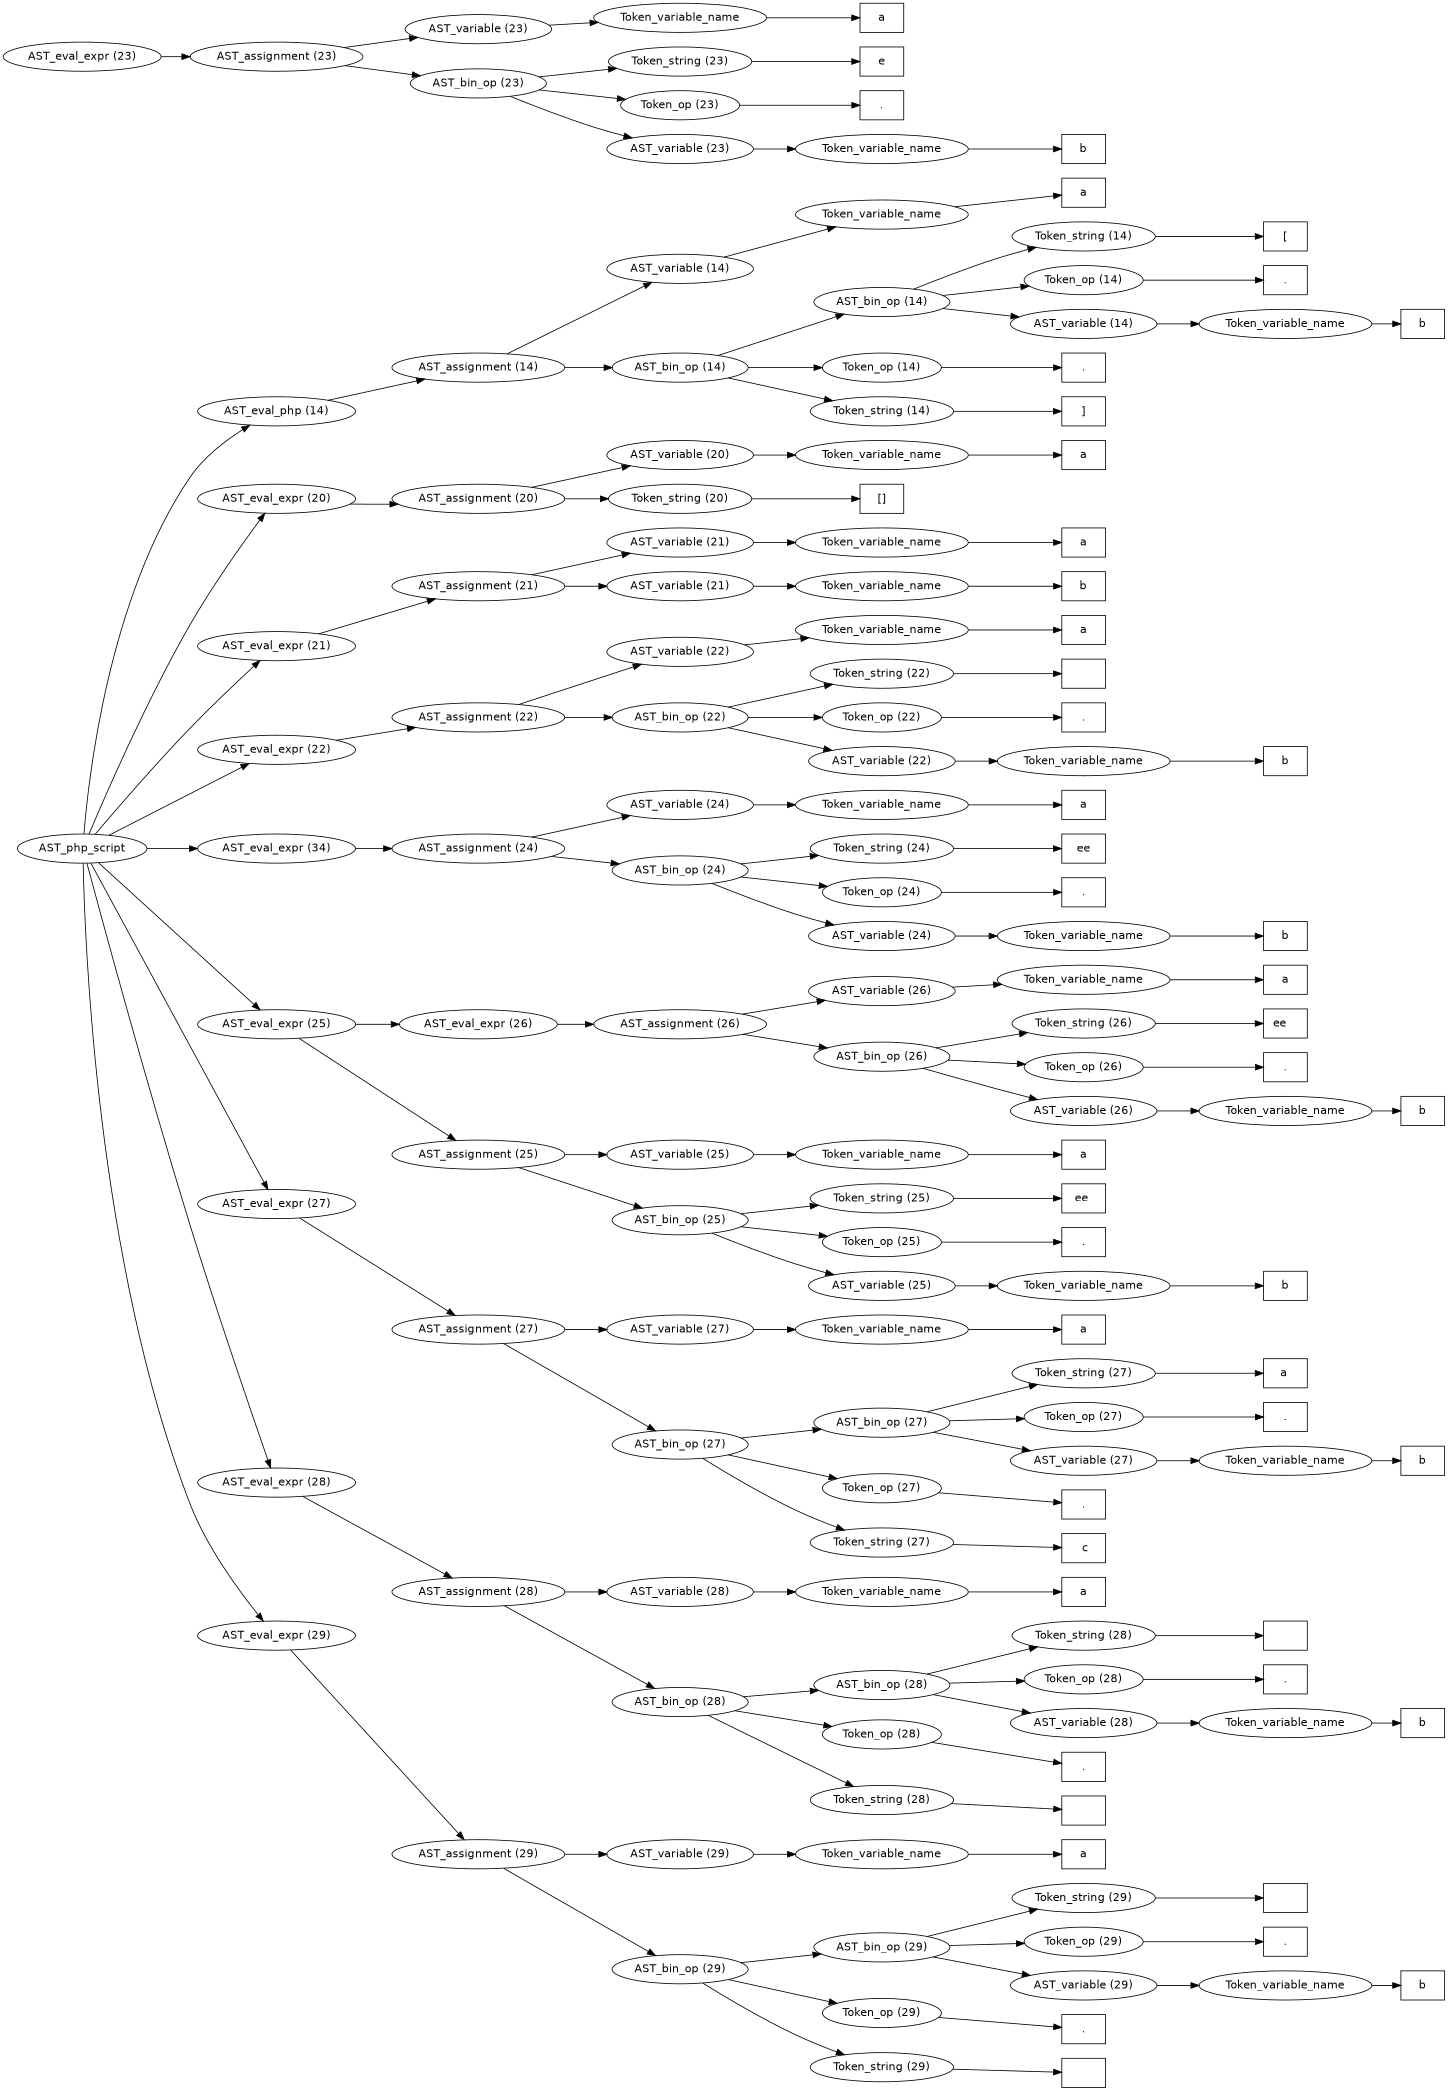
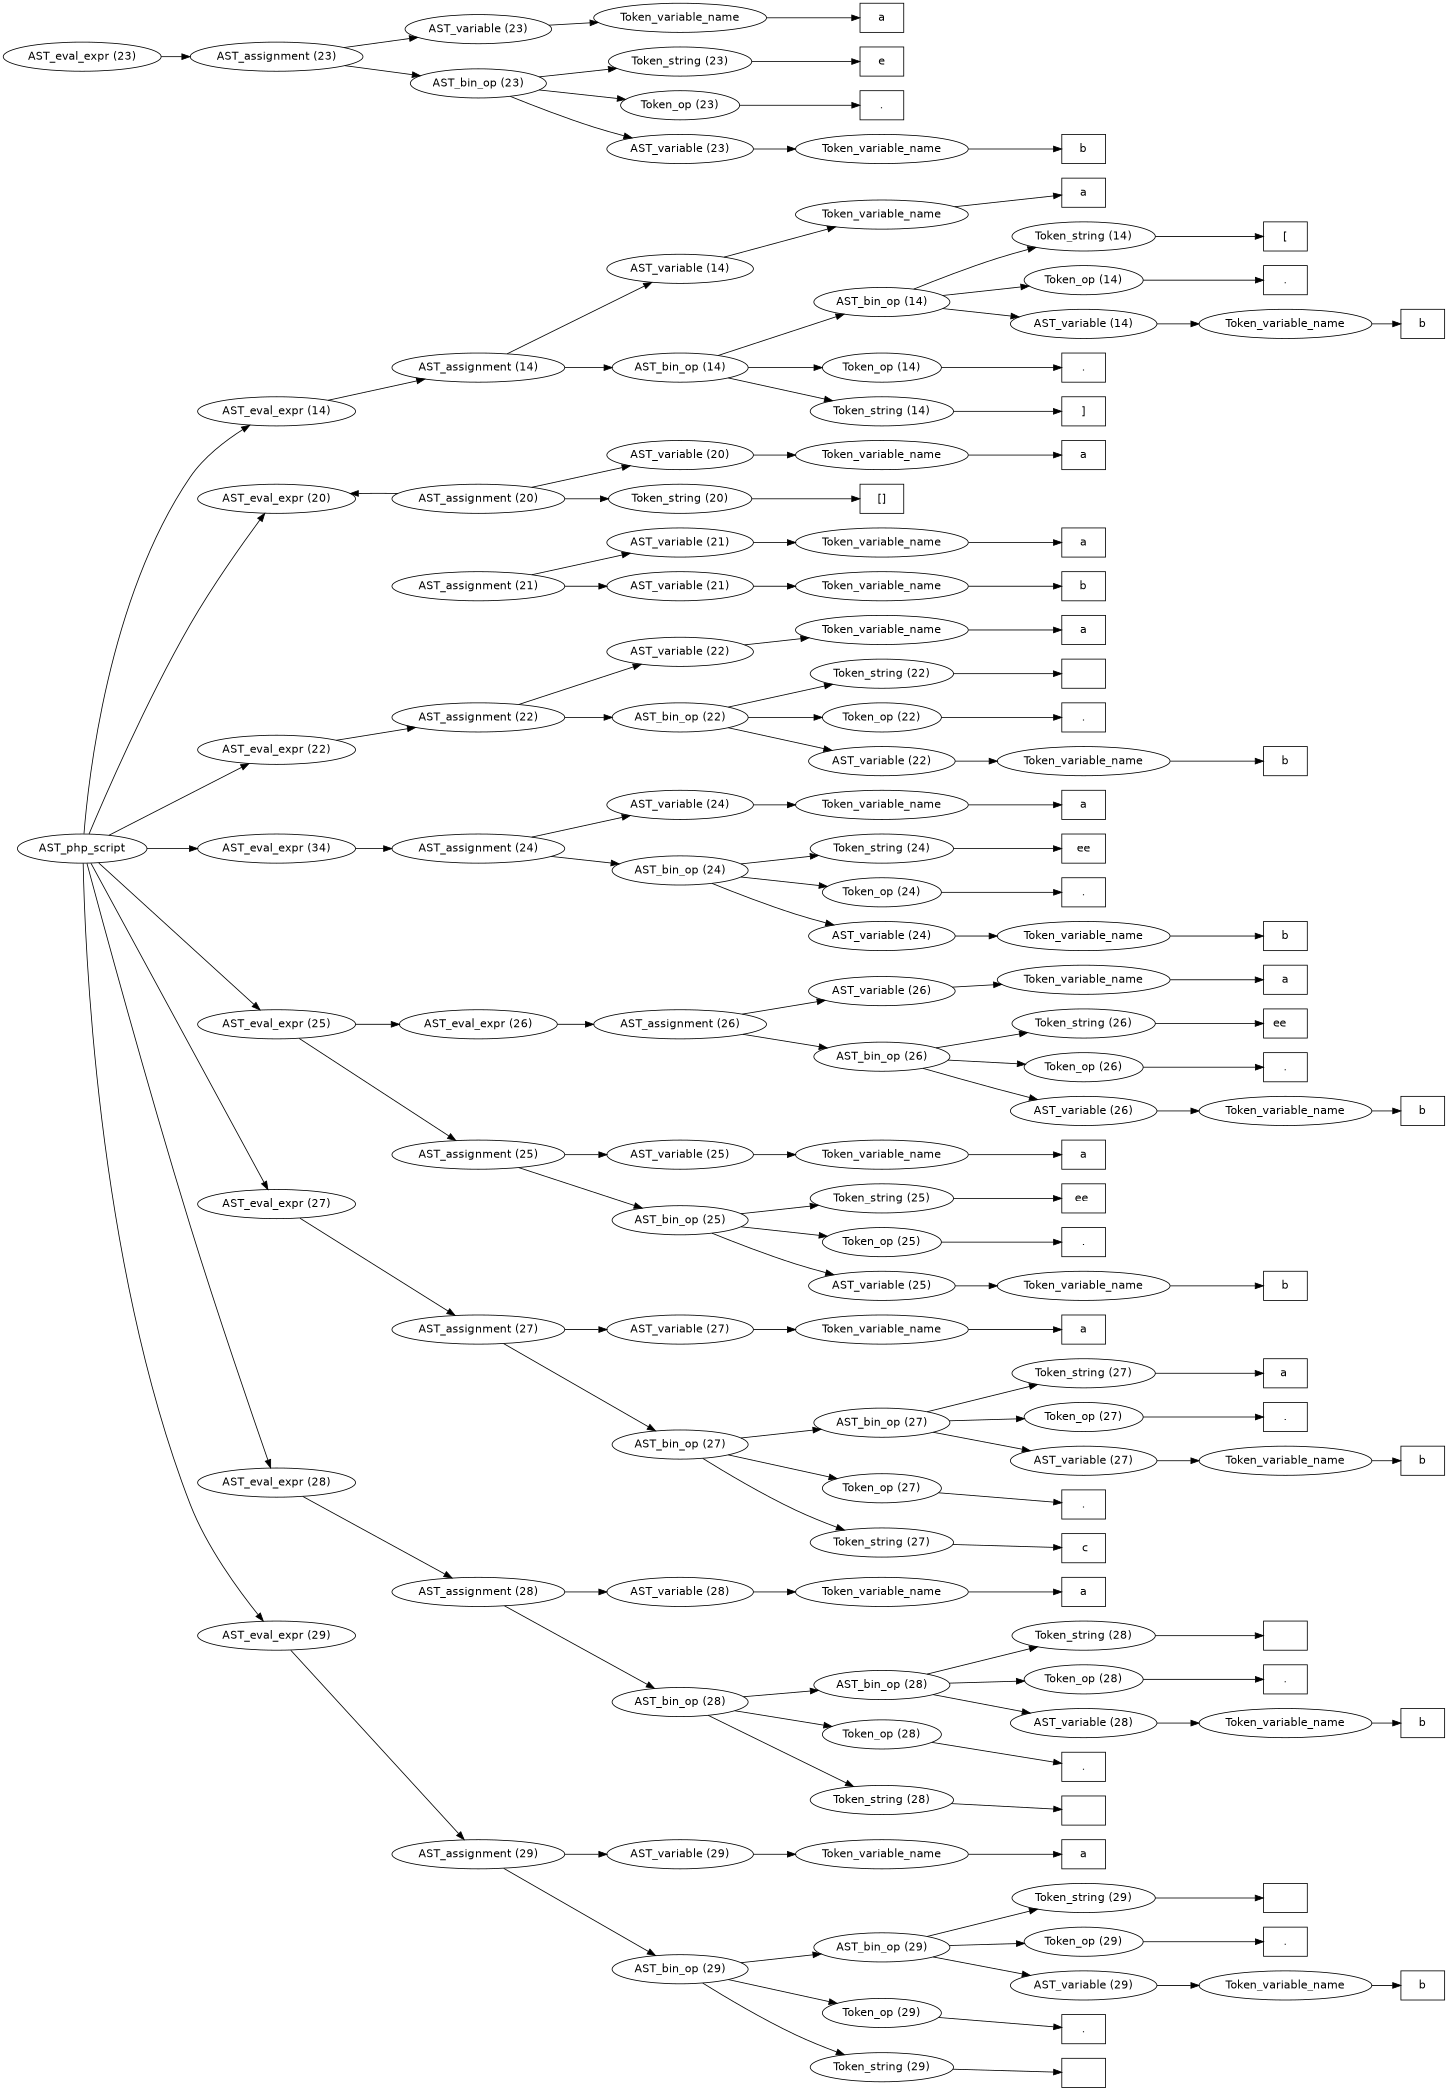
  digraph {
    fontname="DejaVu Sans"
    rankdir=LR
    node [fontname="DejaVu Sans"]
    edge [fontname="DejaVu Sans"]
    n1 [label=AST_php_script]
-   n2 [label="AST_eval_php (14)"]
+   n2 [label="AST_eval_expr (14)"]
    n3 [label="AST_eval_expr (20)"]
-   n4 [label="AST_eval_expr (21)"]
    n5 [label="AST_eval_expr (22)"]
    n6 [label="AST_eval_expr (34)"]
    n7 [label="AST_eval_expr (25)"]
    n8 [label="AST_eval_expr (27)"]
    n9 [label="AST_eval_expr (28)"]
    n10 [label="AST_eval_expr (29)"]
    n11 [label="AST_assignment (14)"]
    n12 [label="AST_assignment (20)"]
    n13 [label="AST_assignment (21)"]
    n14 [label="AST_assignment (22)"]
    n15 [label="AST_eval_expr (23)"]
    n16 [label="AST_assignment (23)"]
    n17 [label="AST_assignment (24)"]
    n18 [label="AST_eval_expr (26)"]
    n19 [label="AST_assignment (25)"]
    n20 [label="AST_assignment (26)"]
    n21 [label="AST_assignment (27)"]
    n22 [label="AST_assignment (28)"]
    n23 [label="AST_assignment (29)"]
    n24 [label="AST_variable (14)"]
    n25 [label="AST_bin_op (14)"]
    n26 [label=Token_variable_name]
    n27 [label="AST_bin_op (14)"]
    n28 [label="Token_op (14)"]
    n29 [label="Token_string (14)"]
    n30 [label=a shape=box]
    n31 [label="Token_string (14)"]
    n32 [label="Token_op (14)"]
    n33 [label="AST_variable (14)"]
    n34 [label="." shape=box]
    n35 [label="]" shape=box]
    n36 [label="[" shape=box]
    n37 [label="." shape=box]
    n38 [label=Token_variable_name]
    n39 [label=b shape=box]
    n40 [label="AST_variable (20)"]
    n41 [label="Token_string (20)"]
    n42 [label=Token_variable_name]
    n43 [label="[]" shape=box]
    n44 [label=a shape=box]
    n45 [label="AST_variable (21)"]
    n46 [label="AST_variable (21)"]
    n47 [label=Token_variable_name]
    n48 [label=Token_variable_name]
    n49 [label=a shape=box]
    n50 [label=b shape=box]
    n51 [label="AST_variable (22)"]
    n52 [label="AST_bin_op (22)"]
    n53 [label=Token_variable_name]
    n54 [label="Token_string (22)"]
    n55 [label="Token_op (22)"]
    n56 [label="AST_variable (22)"]
    n57 [label=a shape=box]
    n58 [label=" " shape=box]
    n59 [label="." shape=box]
    n60 [label=Token_variable_name]
    n61 [label=b shape=box]
    n62 [label="AST_variable (23)"]
    n63 [label="AST_bin_op (23)"]
    n64 [label=Token_variable_name]
    n65 [label="Token_string (23)"]
    n66 [label="Token_op (23)"]
    n67 [label="AST_variable (23)"]
    n68 [label=a shape=box]
    n69 [label=e shape=box]
    n70 [label="." shape=box]
    n71 [label=Token_variable_name]
    n72 [label=b shape=box]
    n73 [label="AST_variable (24)"]
    n74 [label="AST_bin_op (24)"]
    n75 [label=Token_variable_name]
    n76 [label="Token_string (24)"]
    n77 [label="Token_op (24)"]
    n78 [label="AST_variable (24)"]
    n79 [label=a shape=box]
    n80 [label=ee shape=box]
    n81 [label="." shape=box]
    n82 [label=Token_variable_name]
    n83 [label=b shape=box]
    n84 [label="AST_variable (25)"]
    n85 [label="AST_bin_op (25)"]
    n86 [label=Token_variable_name]
    n87 [label="Token_string (25)"]
    n88 [label="Token_op (25)"]
    n89 [label="AST_variable (25)"]
    n90 [label=a shape=box]
    n91 [label="ee " shape=box]
    n92 [label="." shape=box]
    n93 [label=Token_variable_name]
    n94 [label=b shape=box]
    n95 [label="AST_variable (26)"]
    n96 [label="AST_bin_op (26)"]
    n97 [label=Token_variable_name]
    n98 [label="Token_string (26)"]
    n99 [label="Token_op (26)"]
    n100 [label="AST_variable (26)"]
    n101 [label=a shape=box]
    n102 [label="ee   " shape=box]
    n103 [label="." shape=box]
    n104 [label=Token_variable_name]
    n105 [label=b shape=box]
    n106 [label="AST_variable (27)"]
    n107 [label="AST_bin_op (27)"]
    n108 [label=Token_variable_name]
    n109 [label="AST_bin_op (27)"]
    n110 [label="Token_op (27)"]
    n111 [label="Token_string (27)"]
    n112 [label=a shape=box]
    n113 [label="Token_string (27)"]
    n114 [label="Token_op (27)"]
    n115 [label="AST_variable (27)"]
    n116 [label="." shape=box]
    n117 [label=" c" shape=box]
    n118 [label="a " shape=box]
    n119 [label="." shape=box]
    n120 [label=Token_variable_name]
    n121 [label=b shape=box]
    n122 [label="AST_variable (28)"]
    n123 [label="AST_bin_op (28)"]
    n124 [label=Token_variable_name]
    n125 [label="AST_bin_op (28)"]
    n126 [label="Token_op (28)"]
    n127 [label="Token_string (28)"]
    n128 [label=a shape=box]
    n129 [label="Token_string (28)"]
    n130 [label="Token_op (28)"]
    n131 [label="AST_variable (28)"]
    n132 [label="." shape=box]
    n133 [label=" " shape=box]
    n134 [label=" " shape=box]
    n135 [label="." shape=box]
    n136 [label=Token_variable_name]
    n137 [label=b shape=box]
    n138 [label="AST_variable (29)"]
    n139 [label="AST_bin_op (29)"]
    n140 [label=Token_variable_name]
    n141 [label="AST_bin_op (29)"]
    n142 [label="Token_op (29)"]
    n143 [label="Token_string (29)"]
    n144 [label=a shape=box]
    n145 [label="Token_string (29)"]
    n146 [label="Token_op (29)"]
    n147 [label="AST_variable (29)"]
    n148 [label="." shape=box]
    n149 [label=" " shape=box]
    n150 [label=" " shape=box]
    n151 [label="." shape=box]
    n152 [label=Token_variable_name]
    n153 [label=b shape=box]
    n1 -> n2
    n1 -> n3
-   n1 -> n4
    n1 -> n5
    n1 -> n6
    n1 -> n7
    n1 -> n8
    n1 -> n9
    n1 -> n10
    n2 -> n11
-   n3 -> n12
-   n4 -> n13
+   n12 -> n3
    n5 -> n14
    n6 -> n17
    n7 -> n18
    n7 -> n19
    n8 -> n21
    n9 -> n22
    n10 -> n23
    n11 -> n24
    n11 -> n25
    n12 -> n40
    n12 -> n41
    n13 -> n45
    n13 -> n46
    n14 -> n51
    n14 -> n52
    n15 -> n16
    n16 -> n62
    n16 -> n63
    n17 -> n73
    n17 -> n74
    n18 -> n20
    n19 -> n84
    n19 -> n85
    n20 -> n95
    n20 -> n96
    n21 -> n106
    n21 -> n107
    n22 -> n122
    n22 -> n123
    n23 -> n138
    n23 -> n139
    n24 -> n26
    n25 -> n27
    n25 -> n28
    n25 -> n29
    n26 -> n30
    n27 -> n31
    n27 -> n32
    n27 -> n33
    n28 -> n34
    n29 -> n35
    n31 -> n36
    n32 -> n37
    n33 -> n38
    n38 -> n39
    n40 -> n42
    n41 -> n43
    n42 -> n44
    n45 -> n47
    n46 -> n48
    n47 -> n49
    n48 -> n50
    n51 -> n53
    n52 -> n54
    n52 -> n55
    n52 -> n56
    n53 -> n57
    n54 -> n58
    n55 -> n59
    n56 -> n60
    n60 -> n61
    n62 -> n64
    n63 -> n65
    n63 -> n66
    n63 -> n67
    n64 -> n68
    n65 -> n69
    n66 -> n70
    n67 -> n71
    n71 -> n72
    n73 -> n75
    n74 -> n76
    n74 -> n77
    n74 -> n78
    n75 -> n79
    n76 -> n80
    n77 -> n81
    n78 -> n82
    n82 -> n83
    n84 -> n86
    n85 -> n87
    n85 -> n88
    n85 -> n89
    n86 -> n90
    n87 -> n91
    n88 -> n92
    n89 -> n93
    n93 -> n94
    n95 -> n97
    n96 -> n98
    n96 -> n99
    n96 -> n100
    n97 -> n101
    n98 -> n102
    n99 -> n103
    n100 -> n104
    n104 -> n105
    n106 -> n108
    n107 -> n109
    n107 -> n110
    n107 -> n111
    n108 -> n112
    n109 -> n113
    n109 -> n114
    n109 -> n115
    n110 -> n116
    n111 -> n117
    n113 -> n118
    n114 -> n119
    n115 -> n120
    n120 -> n121
    n122 -> n124
    n123 -> n125
    n123 -> n126
    n123 -> n127
    n124 -> n128
    n125 -> n129
    n125 -> n130
    n125 -> n131
    n126 -> n132
    n127 -> n133
    n129 -> n134
    n130 -> n135
    n131 -> n136
    n136 -> n137
    n138 -> n140
    n139 -> n141
    n139 -> n142
    n139 -> n143
    n140 -> n144
    n141 -> n145
    n141 -> n146
    n141 -> n147
    n142 -> n148
    n143 -> n149
    n145 -> n150
    n146 -> n151
    n147 -> n152
    n152 -> n153
  }
